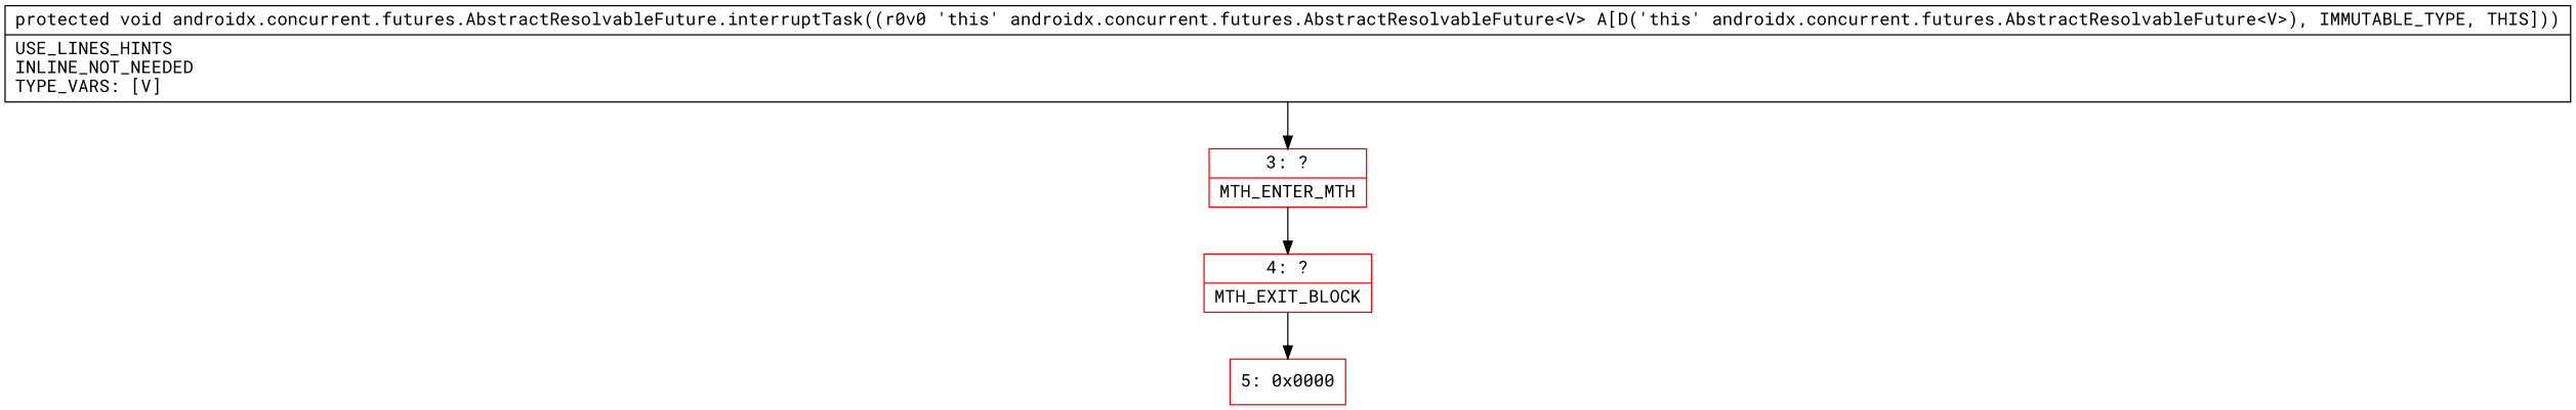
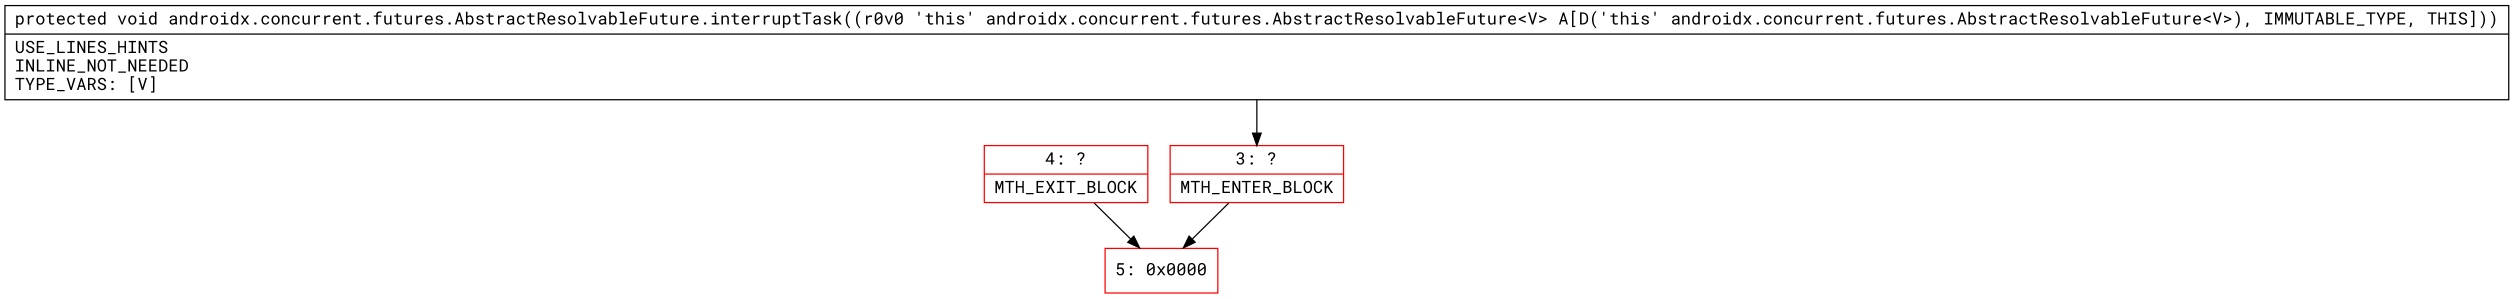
  digraph {
    fontname="Roboto Mono"
    node [color=red fontname="Roboto Mono" shape=record]
    edge [fontname="Roboto Mono"]
-   n1 [label="{3\:\ ?|MTH_ENTER_MTH\l}"]
+   n1 [label="{3\:\ ?|MTH_ENTER_BLOCK\l}"]
    n2 [label="{5\:\ 0x0000}"]
    n3 [label="{4\:\ ?|MTH_EXIT_BLOCK\l}"]
    n4 [label="{protected void androidx.concurrent.futures.AbstractResolvableFuture.interruptTask((r0v0 'this' androidx.concurrent.futures.AbstractResolvableFuture\<V\> A[D('this' androidx.concurrent.futures.AbstractResolvableFuture\<V\>), IMMUTABLE_TYPE, THIS]))  | USE_LINES_HINTS\lINLINE_NOT_NEEDED\lTYPE_VARS: [V]\l}" color=""]
    subgraph cluster_1 {
      label="R(0)"
    }
-   n1 -> n3
+   n1 -> n2
    n3 -> n2
    n4 -> n1
  }
